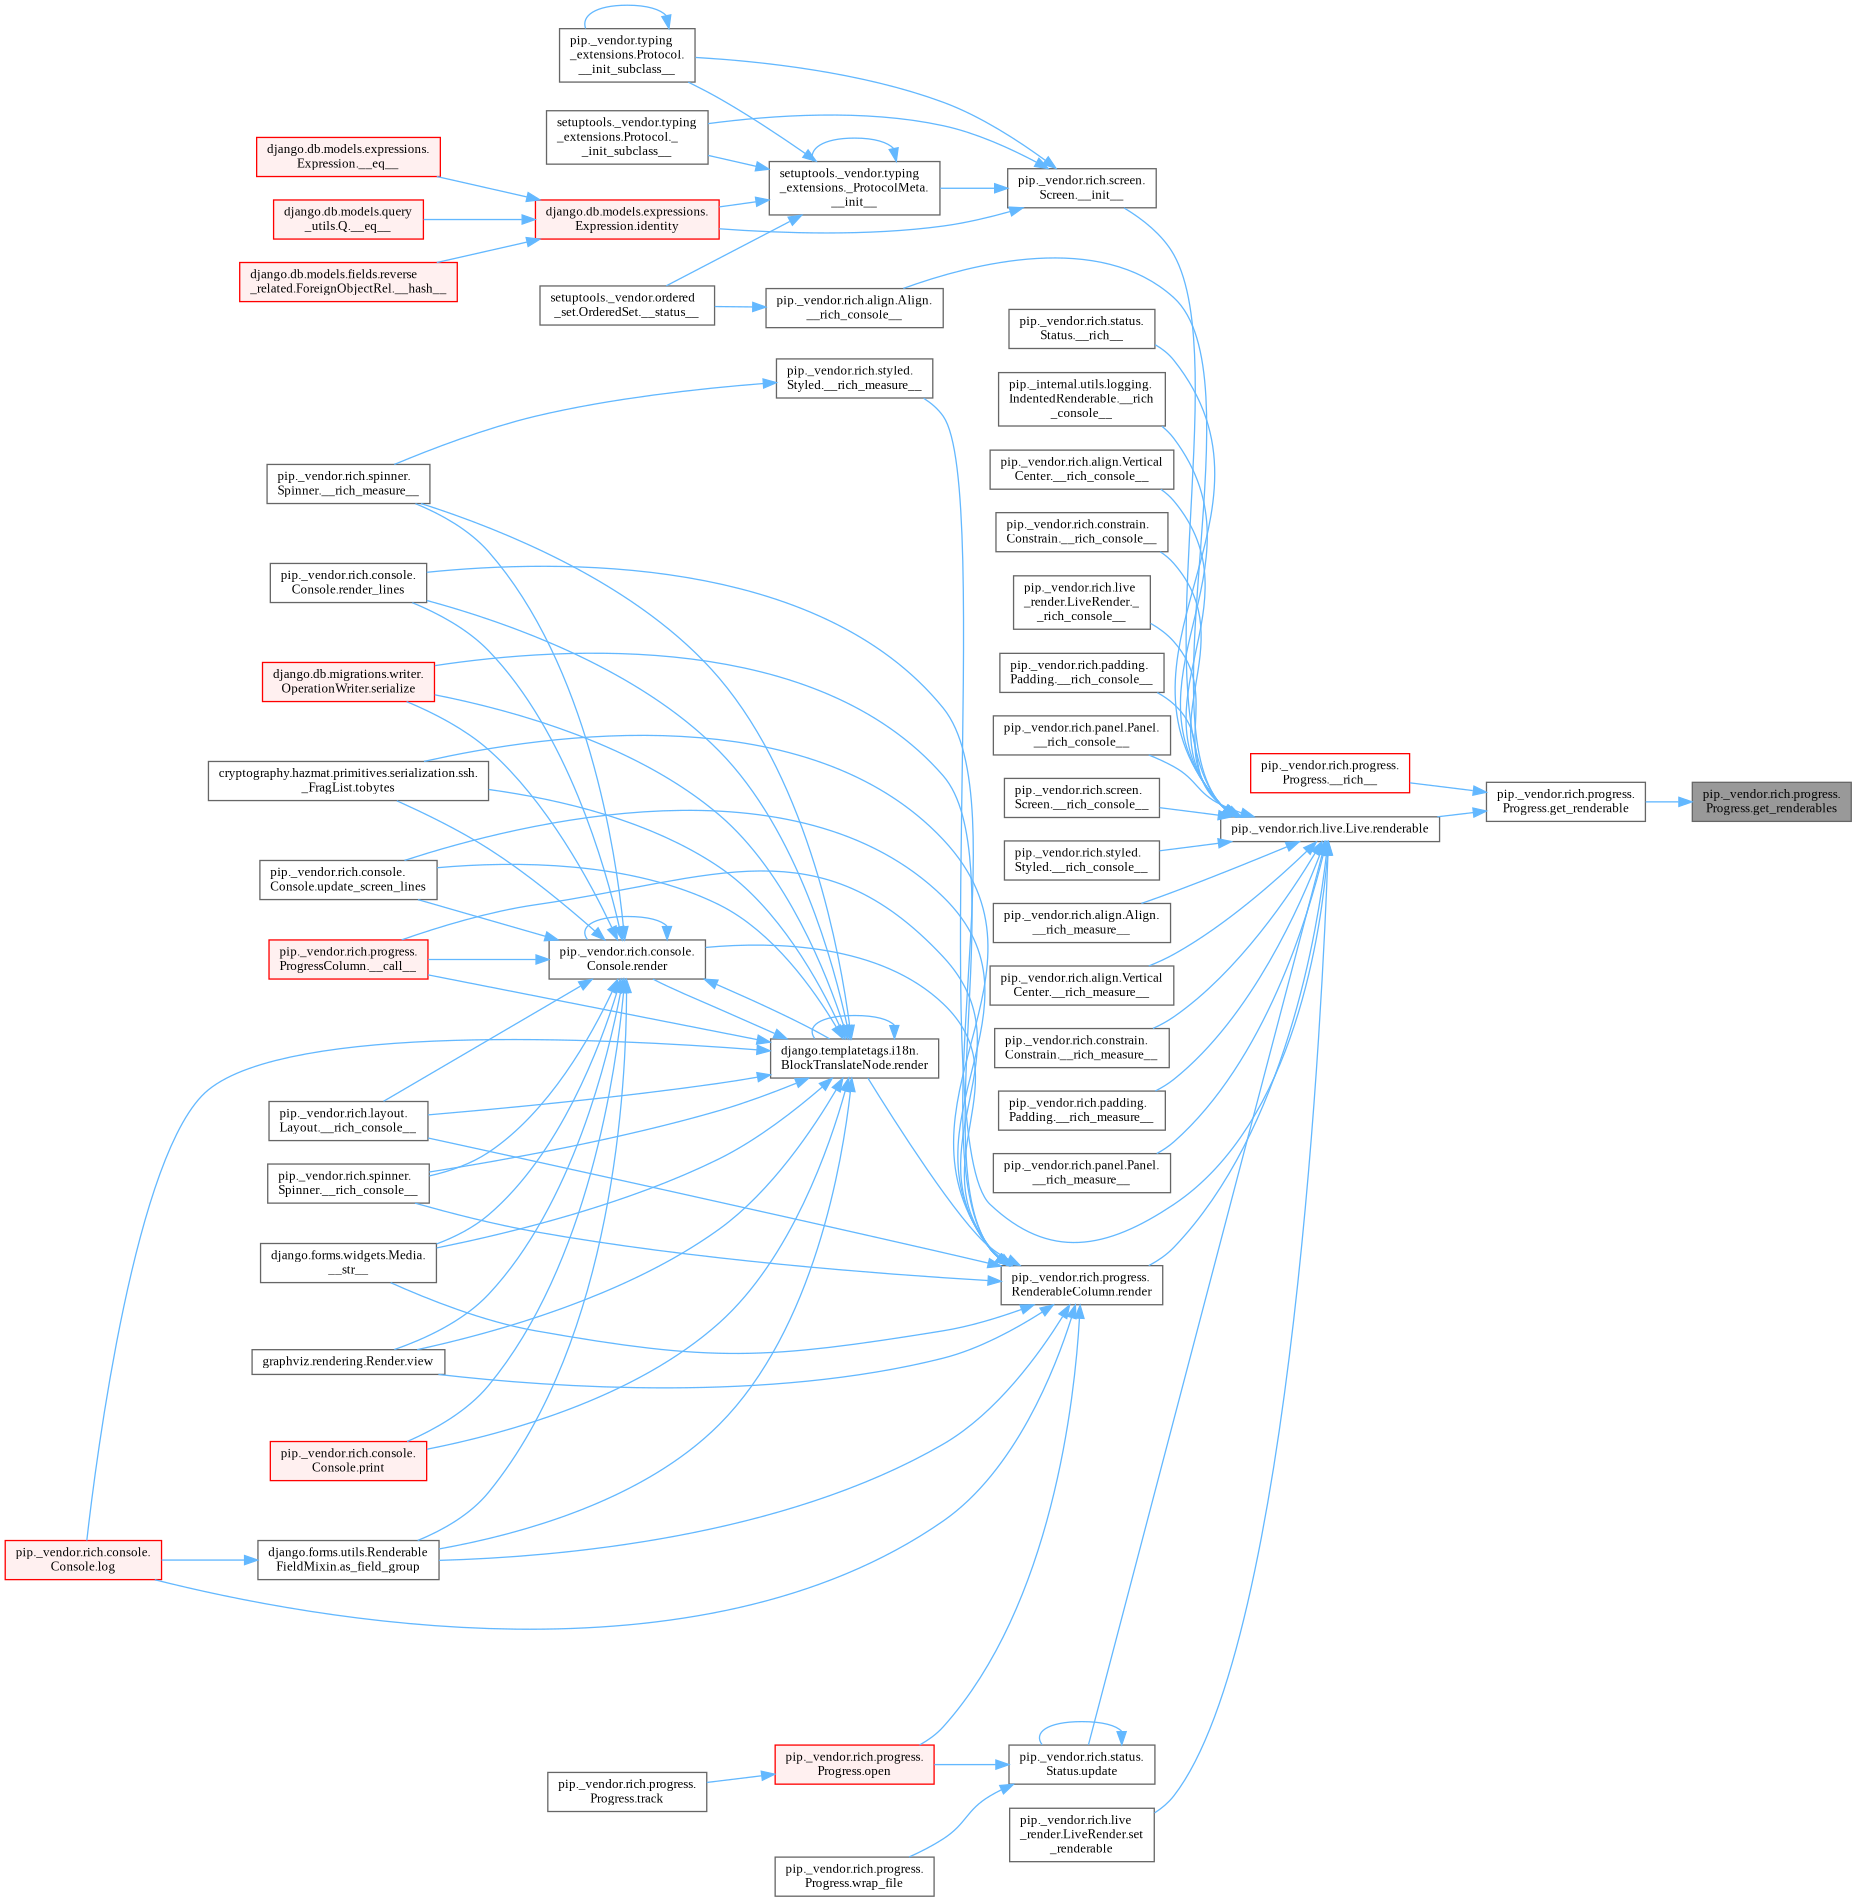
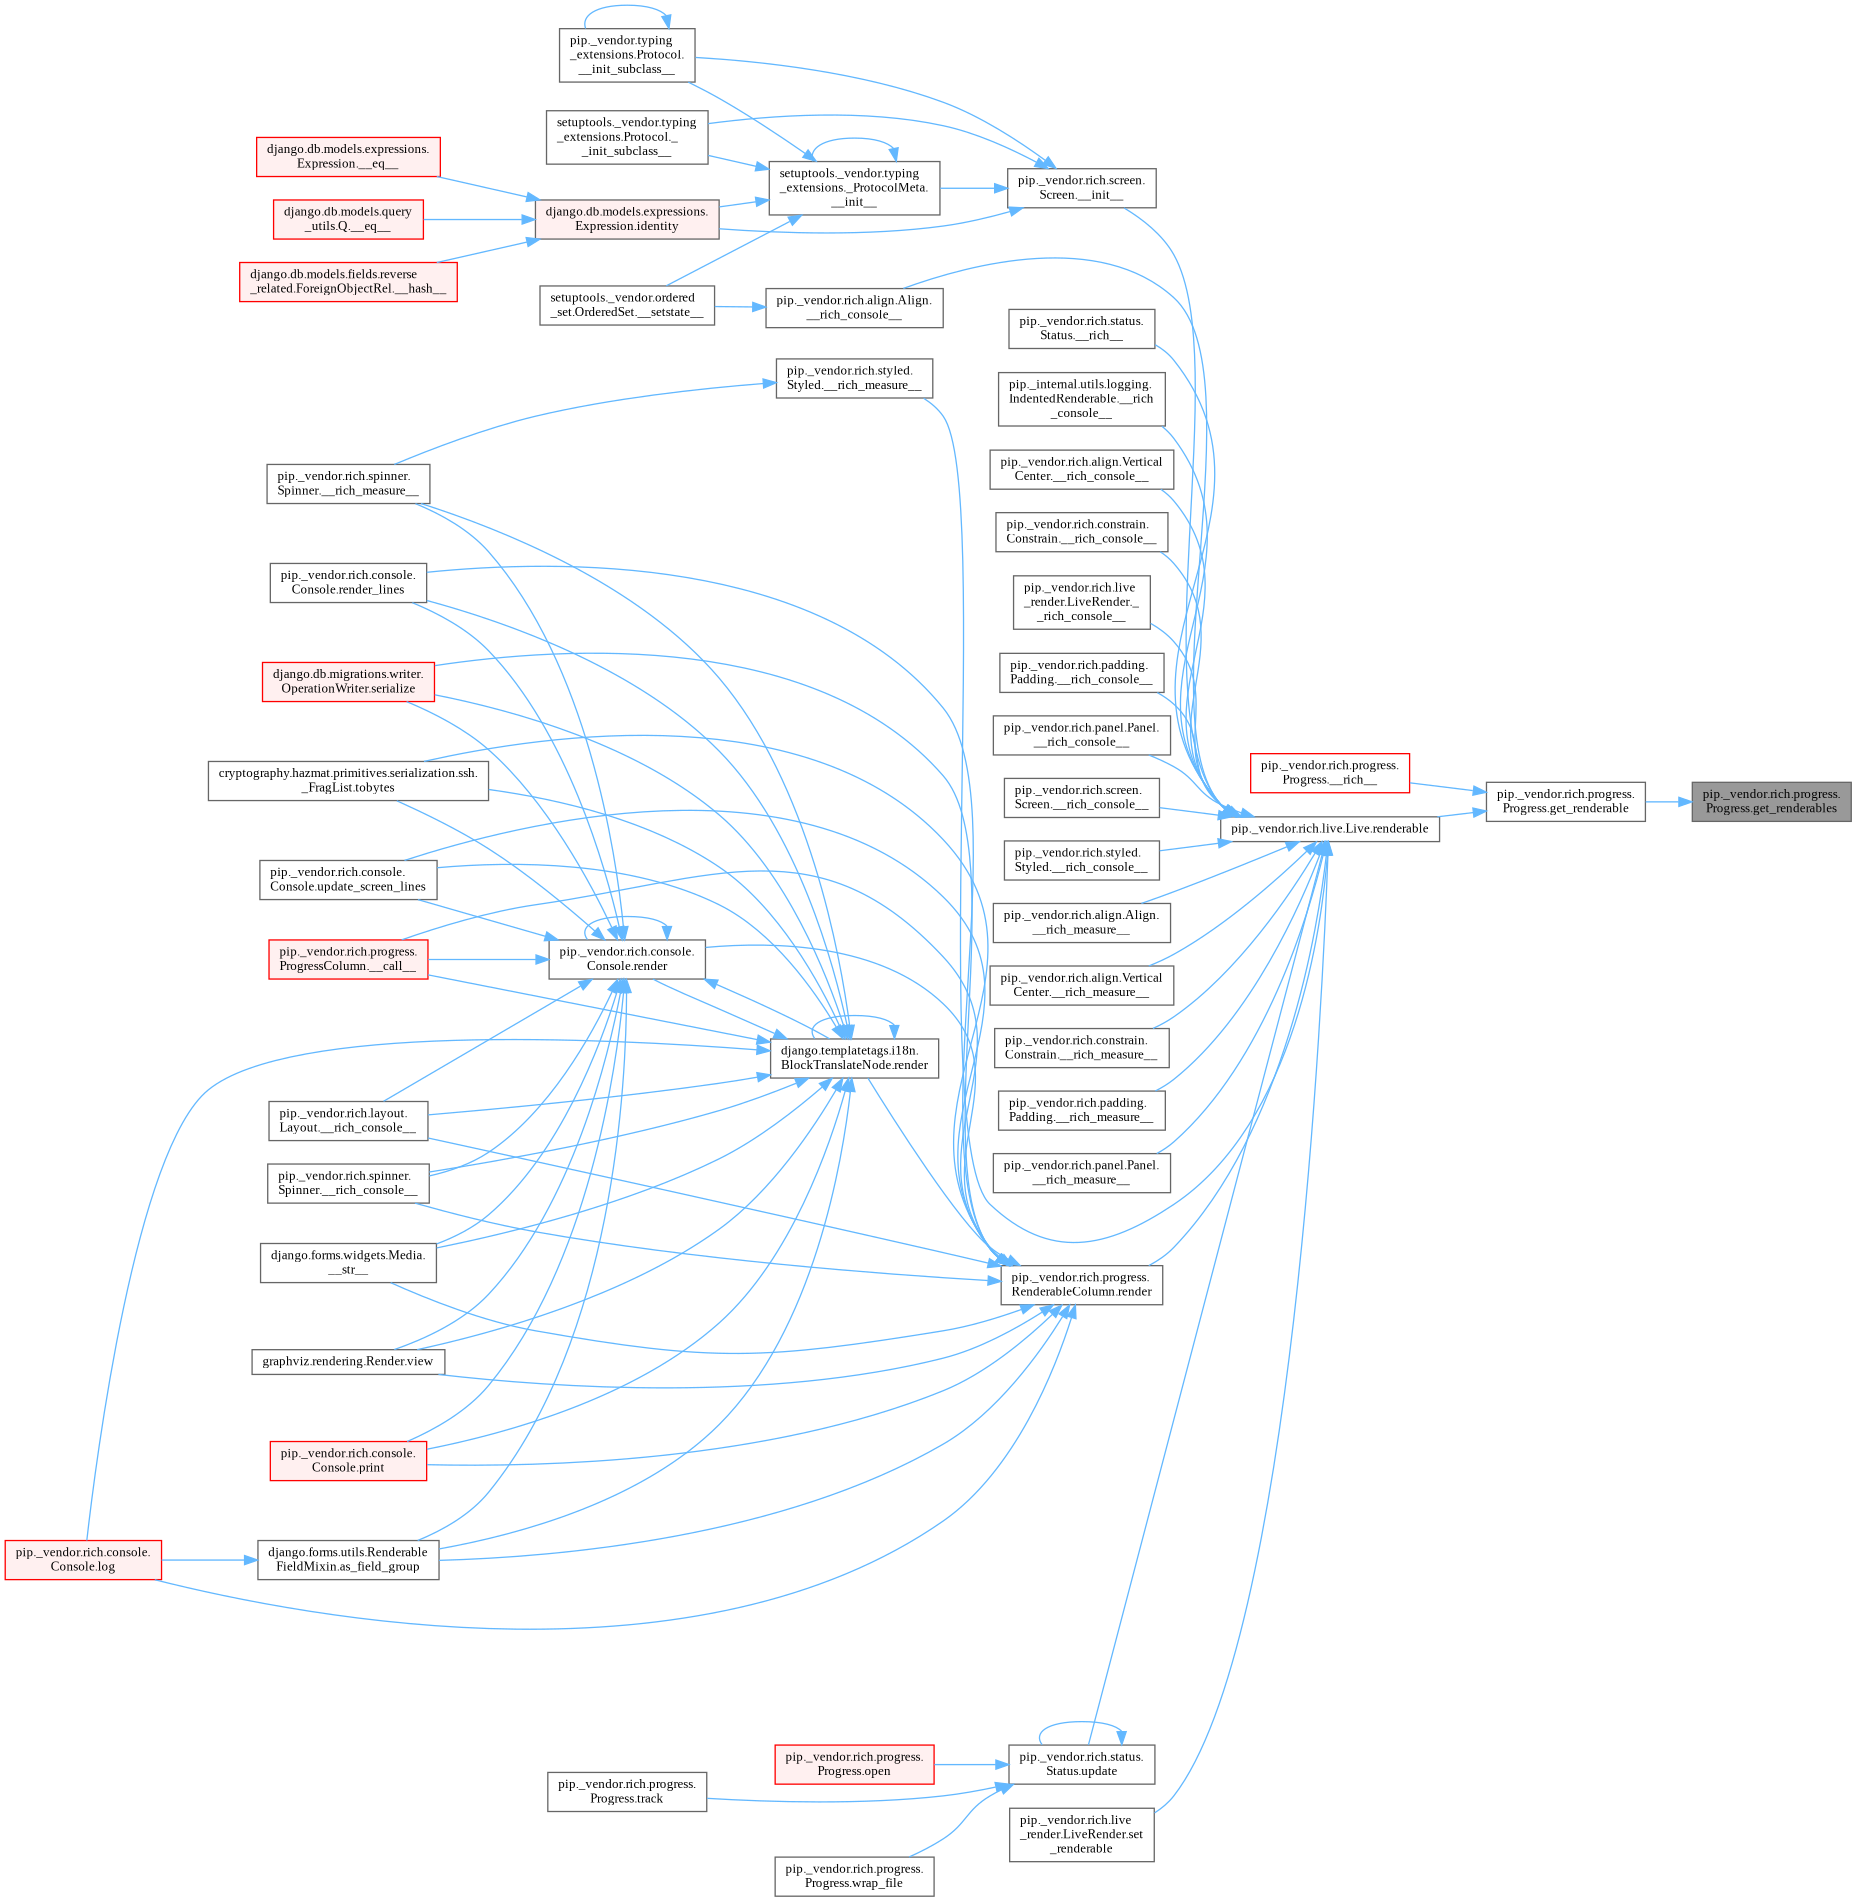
  digraph {
    fontname="Liberation Serif"
    rankdir=RL
    node [color=grey40 fillcolor=white fontname="Liberation Serif" fontsize=10 shape=box style=filled]
    edge [color=steelblue1 dir=back fontname="Liberation Serif" fontsize=10 labelfontname=Helvetica labelfontsize=10 style=solid]
    n1 [color=gray40 fillcolor=grey60 fontcolor=black height=0.2 label="pip._vendor.rich.progress.\lProgress.get_renderables" width=0.4]
    n2 [height=0.2 label="pip._vendor.rich.progress.\lProgress.get_renderable" width=0.4]
    n3 [color=red height=0.2 label="pip._vendor.rich.progress.\lProgress.__rich__" width=0.4]
    n4 [height=0.2 label="pip._vendor.rich.live.Live.renderable" width=0.4]
    n5 [height=0.2 label="pip._vendor.rich.screen.\lScreen.__init__" width=0.4]
    n6 [height=0.2 label="pip._vendor.rich.status.\lStatus.__rich__" width=0.4]
    n7 [height=0.2 label="pip._internal.utils.logging.\lIndentedRenderable.__rich\l_console__" width=0.4]
    n8 [height=0.2 label="pip._vendor.rich.align.Align.\l__rich_console__" width=0.4]
    n9 [height=0.2 label="pip._vendor.rich.align.Vertical\lCenter.__rich_console__" width=0.4]
    n10 [height=0.2 label="pip._vendor.rich.constrain.\lConstrain.__rich_console__" width=0.4]
    n11 [height=0.2 label="pip._vendor.rich.live\l_render.LiveRender._\l_rich_console__" width=0.4]
    n12 [height=0.2 label="pip._vendor.rich.padding.\lPadding.__rich_console__" width=0.4]
    n13 [height=0.2 label="pip._vendor.rich.panel.Panel.\l__rich_console__" width=0.4]
    n14 [height=0.2 label="pip._vendor.rich.screen.\lScreen.__rich_console__" width=0.4]
    n15 [height=0.2 label="pip._vendor.rich.styled.\lStyled.__rich_console__" width=0.4]
    n16 [height=0.2 label="pip._vendor.rich.align.Align.\l__rich_measure__" width=0.4]
    n17 [height=0.2 label="pip._vendor.rich.align.Vertical\lCenter.__rich_measure__" width=0.4]
    n18 [height=0.2 label="pip._vendor.rich.constrain.\lConstrain.__rich_measure__" width=0.4]
    n19 [height=0.2 label="pip._vendor.rich.padding.\lPadding.__rich_measure__" width=0.4]
    n20 [height=0.2 label="pip._vendor.rich.panel.Panel.\l__rich_measure__" width=0.4]
    n21 [height=0.2 label="pip._vendor.rich.styled.\lStyled.__rich_measure__" width=0.4]
    n22 [height=0.2 label="pip._vendor.rich.progress.\lRenderableColumn.render" width=0.4]
    n23 [height=0.2 label="pip._vendor.rich.live\l_render.LiveRender.set\l_renderable" width=0.4]
    n24 [height=0.2 label="pip._vendor.rich.status.\lStatus.update" width=0.4]
    n25 [height=0.2 label="setuptools._vendor.typing\l_extensions._ProtocolMeta.\l__init__" width=0.4]
    n26 [height=0.2 label="pip._vendor.typing\l_extensions.Protocol.\l__init_subclass__" width=0.4]
    n27 [height=0.2 label="setuptools._vendor.typing\l_extensions.Protocol._\l_init_subclass__" width=0.4]
-   n28 [color=red fillcolor="#FFF0F0" height=0.2 label="django.db.models.expressions.\lExpression.identity" width=0.4]
-   n29 [height=0.2 label="setuptools._vendor.ordered\l_set.OrderedSet.__status__" width=0.4]
+   n28 [fillcolor="#FFF0F0" height=0.2 label="django.db.models.expressions.\lExpression.identity" width=0.4]
+   n29 [height=0.2 label="setuptools._vendor.ordered\l_set.OrderedSet.__setstate__" width=0.4]
    n30 [height=0.2 label="pip._vendor.rich.spinner.\lSpinner.__rich_measure__" width=0.4]
    n31 [color=red fillcolor="#FFF0F0" height=0.2 label="pip._vendor.rich.progress.\lProgressColumn.__call__" width=0.4]
    n32 [height=0.2 label="pip._vendor.rich.layout.\lLayout.__rich_console__" width=0.4]
    n33 [height=0.2 label="pip._vendor.rich.spinner.\lSpinner.__rich_console__" width=0.4]
    n34 [height=0.2 label="django.forms.widgets.Media.\l__str__" width=0.4]
    n35 [height=0.2 label="django.forms.utils.Renderable\lFieldMixin.as_field_group" width=0.4]
    n36 [color=red fillcolor="#FFF0F0" height=0.2 label="pip._vendor.rich.console.\lConsole.log" width=0.4]
    n37 [color=red fillcolor="#FFF0F0" height=0.2 label="pip._vendor.rich.console.\lConsole.print" width=0.4]
    n38 [height=0.2 label="django.templatetags.i18n.\lBlockTranslateNode.render" width=0.4]
    n39 [height=0.2 label="pip._vendor.rich.console.\lConsole.render" width=0.4]
    n40 [height=0.2 label="pip._vendor.rich.console.\lConsole.render_lines" width=0.4]
    n41 [color=red fillcolor="#FFF0F0" height=0.2 label="django.db.migrations.writer.\lOperationWriter.serialize" width=0.4]
    n42 [height=0.2 label="cryptography.hazmat.primitives.serialization.ssh.\l_FragList.tobytes" width=0.4]
    n43 [height=0.2 label="pip._vendor.rich.console.\lConsole.update_screen_lines" width=0.4]
    n44 [height=0.2 label="graphviz.rendering.Render.view" width=0.4]
    n45 [color=red fillcolor="#FFF0F0" height=0.2 label="pip._vendor.rich.progress.\lProgress.open" width=0.4]
    n46 [height=0.2 label="pip._vendor.rich.progress.\lProgress.track" width=0.4]
    n47 [height=0.2 label="pip._vendor.rich.progress.\lProgress.wrap_file" width=0.4]
    n48 [color=red fillcolor="#FFF0F0" height=0.2 label="django.db.models.expressions.\lExpression.__eq__" width=0.4]
    n49 [color=red fillcolor="#FFF0F0" height=0.2 label="django.db.models.query\l_utils.Q.__eq__" width=0.4]
    n50 [color=red fillcolor="#FFF0F0" height=0.2 label="django.db.models.fields.reverse\l_related.ForeignObjectRel.__hash__" width=0.4]
    n1 -> n2
    n2 -> n3
    n2 -> n4
    n4 -> n5
    n4 -> n6
    n4 -> n7
    n4 -> n8
    n4 -> n9
    n4 -> n10
    n4 -> n11
    n4 -> n12
    n4 -> n13
    n4 -> n14
    n4 -> n15
    n4 -> n16
    n4 -> n17
    n4 -> n18
    n4 -> n19
    n4 -> n20
    n4 -> n21
    n4 -> n22
    n4 -> n23
    n4 -> n24
    n5 -> n25
    n5 -> n26
    n5 -> n27
    n5 -> n28
    n8 -> n29
    n21 -> n30
    n22 -> n31
    n22 -> n32
    n22 -> n33
    n22 -> n34
    n22 -> n35
    n22 -> n36
-   n22 -> n45
+   n22 -> n37
    n22 -> n38
    n22 -> n39
    n22 -> n40
    n22 -> n41
    n22 -> n42
    n22 -> n43
    n22 -> n44
    n24 -> n24
    n24 -> n45
-   n45 -> n46
+   n24 -> n46
    n24 -> n47
    n25 -> n25
    n25 -> n26
    n25 -> n27
    n25 -> n28
    n25 -> n29
    n26 -> n26
    n28 -> n48
    n28 -> n49
    n28 -> n50
    n35 -> n36
    n38 -> n30
    n38 -> n31
    n38 -> n32
    n38 -> n33
    n38 -> n34
    n38 -> n35
    n38 -> n36
    n38 -> n37
    n38 -> n38
    n38 -> n39
    n38 -> n40
    n38 -> n41
    n38 -> n42
    n38 -> n43
    n38 -> n44
    n39 -> n30
    n39 -> n31
    n39 -> n32
    n39 -> n33
    n39 -> n34
    n39 -> n35
    n39 -> n37
    n39 -> n38
    n39 -> n39
    n39 -> n40
    n39 -> n41
    n39 -> n42
    n39 -> n43
    n39 -> n44
  }
